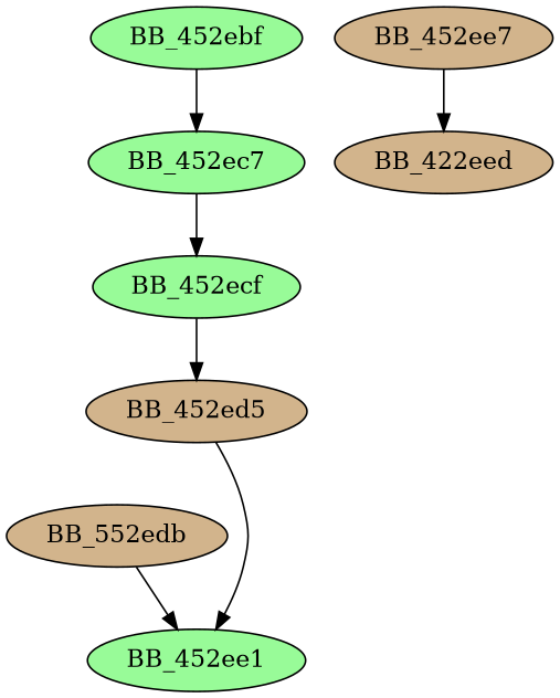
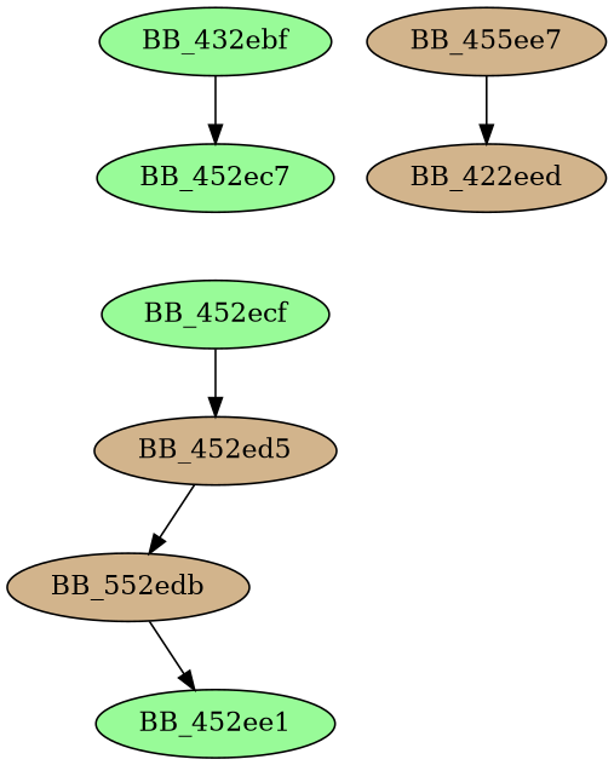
  digraph {
    node [fillcolor=palegreen style=filled]
-   BB_452ebf
+   BB_452ebf [label=BB_432ebf]
    BB_452ec7
    BB_452ecf
    BB_452ed5 [fillcolor=tan]
    n5 [fillcolor=tan label=BB_552edb]
    BB_452ee1
-   BB_452ee7 [fillcolor=tan]
+   BB_452ee7 [fillcolor=tan label=BB_455ee7]
    n8 [fillcolor=tan label=BB_422eed]
    BB_452ebf -> BB_452ec7
-   BB_452ec7 -> BB_452ecf
    BB_452ecf -> BB_452ed5
-   BB_452ed5 -> BB_452ee1
+   BB_452ed5 -> n5
    n5 -> BB_452ee1
    BB_452ee7 -> n8
  }
